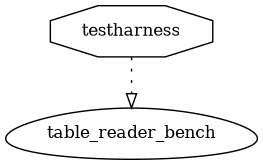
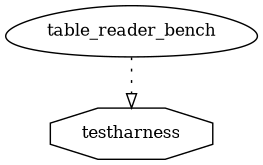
  digraph {
    node [fontsize=12]
    n1 [label=testharness shape=octagon]
    n2 [label=table_reader_bench shape=egg]
-   n1 -> n2 [style=dotted arrowhead=onormal]
+   n2 -> n1 [style=dotted arrowhead=onormal]
  }
